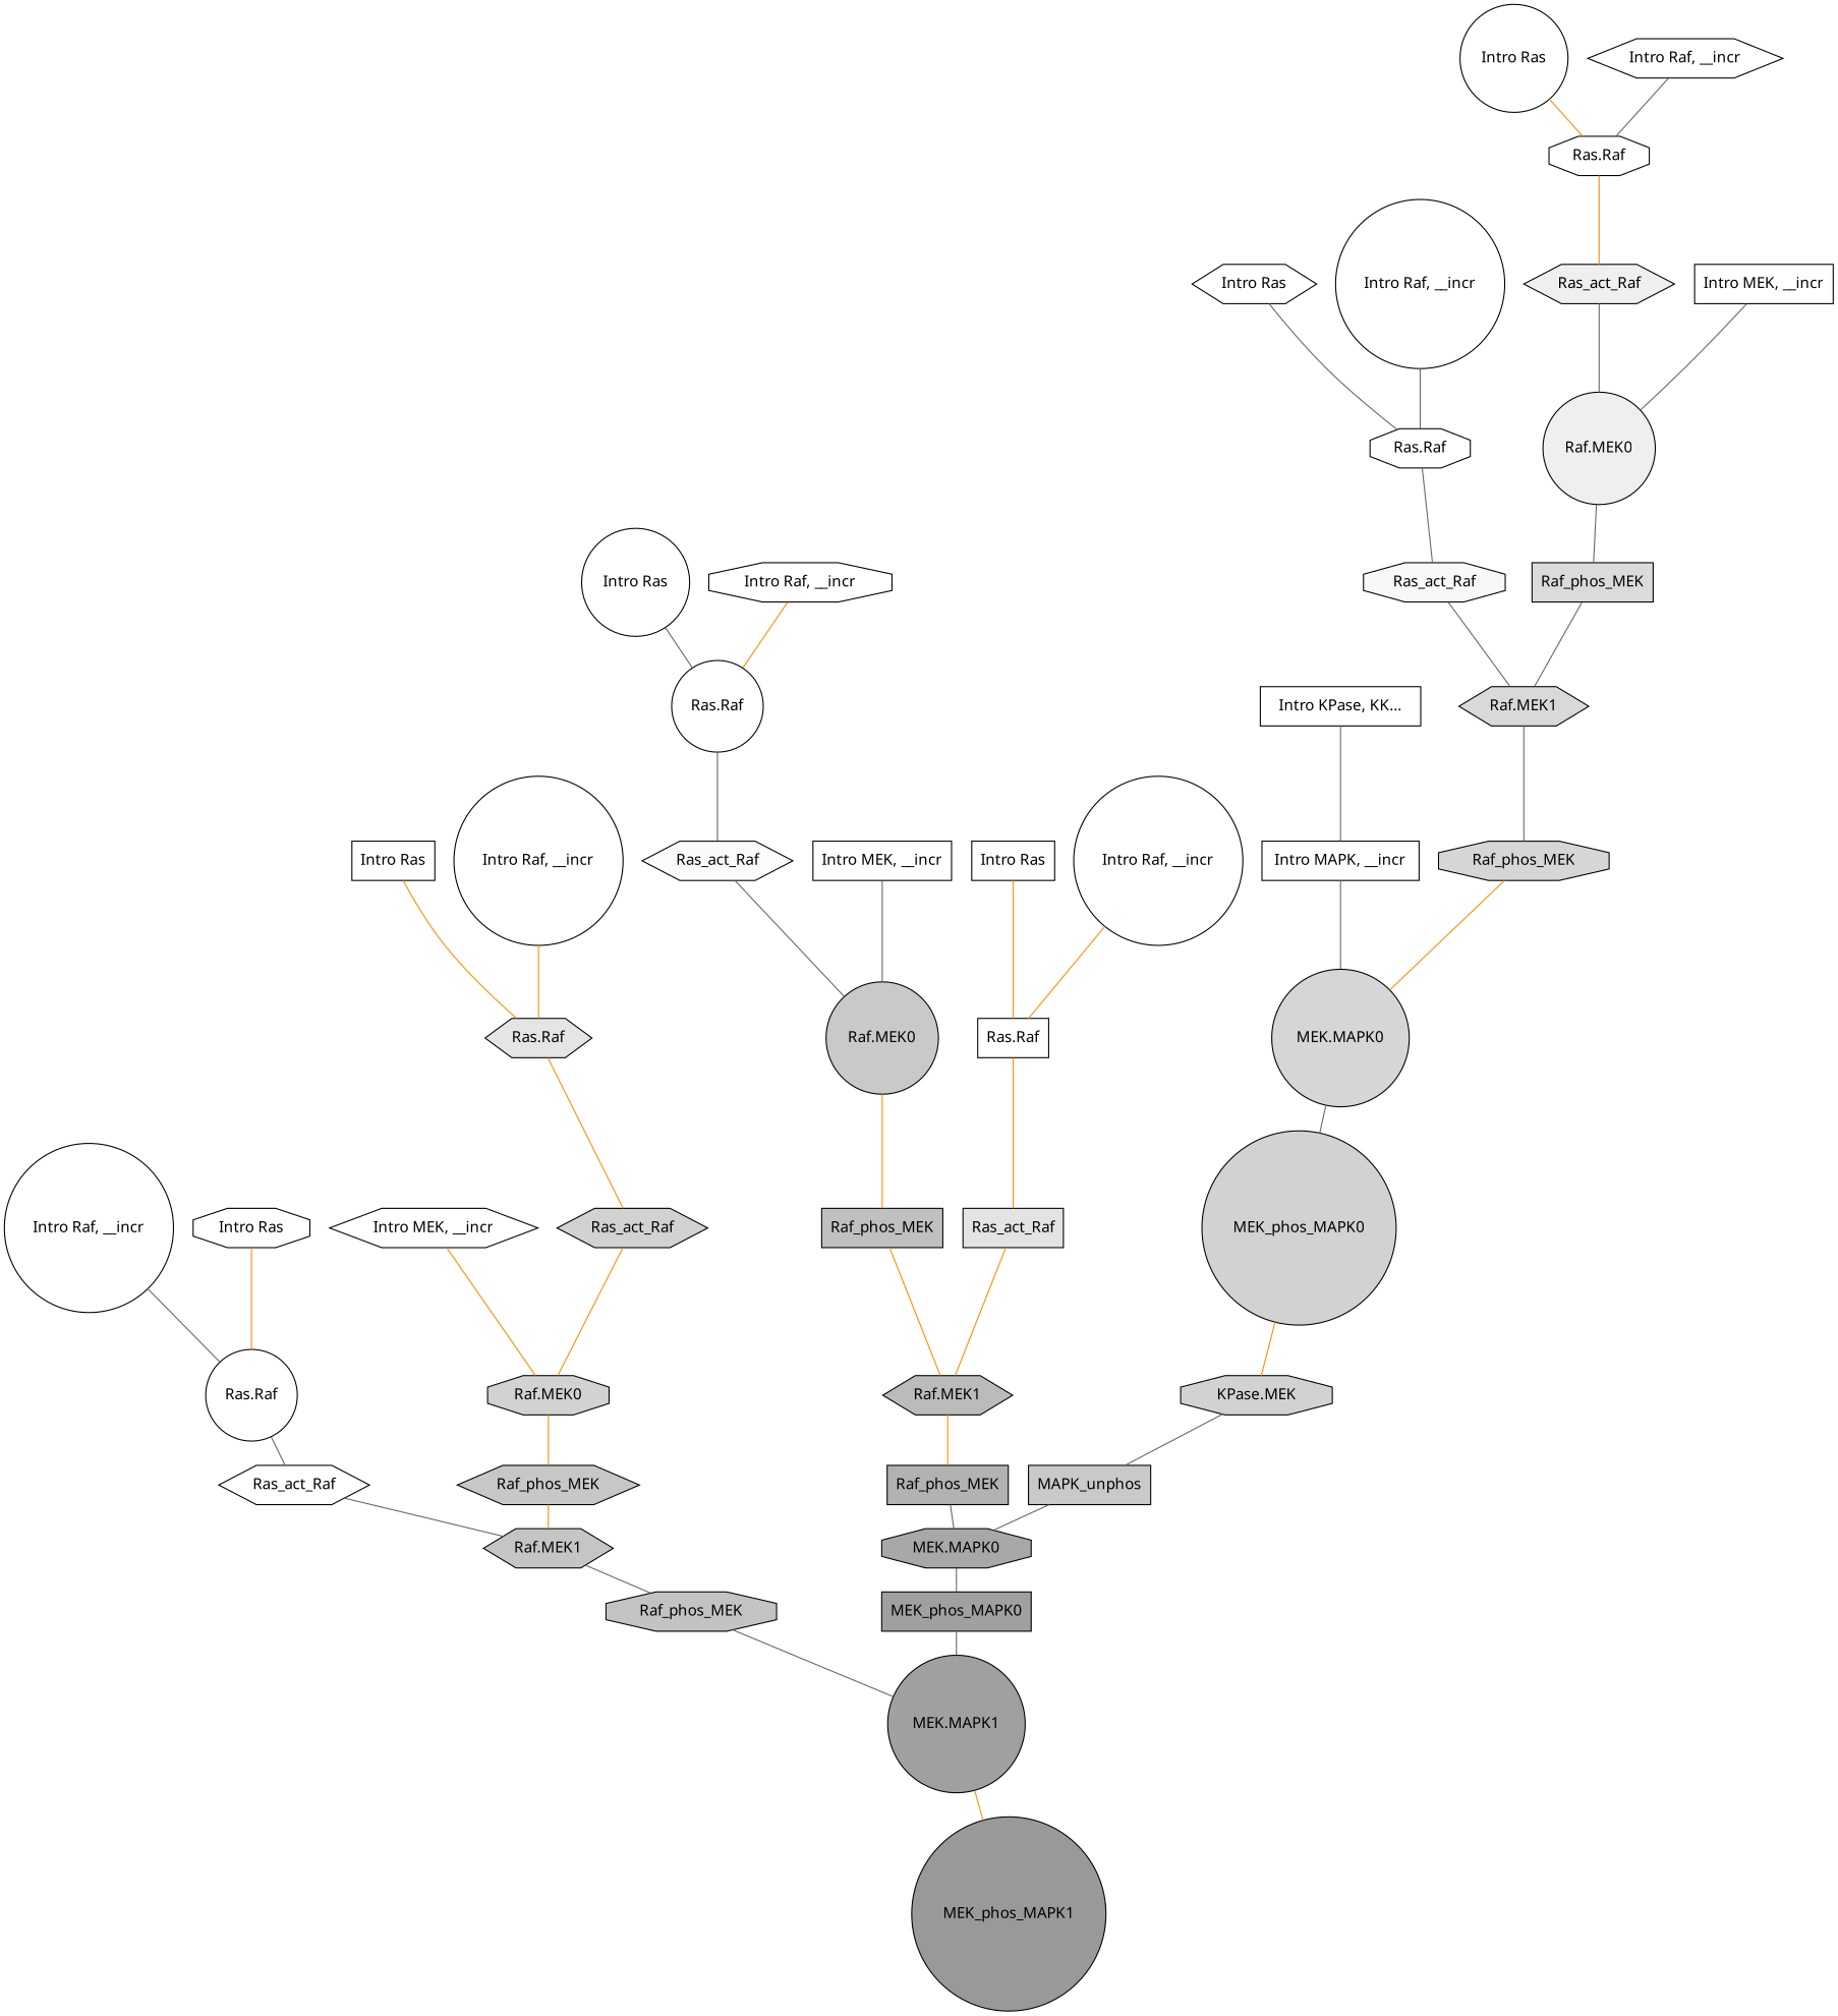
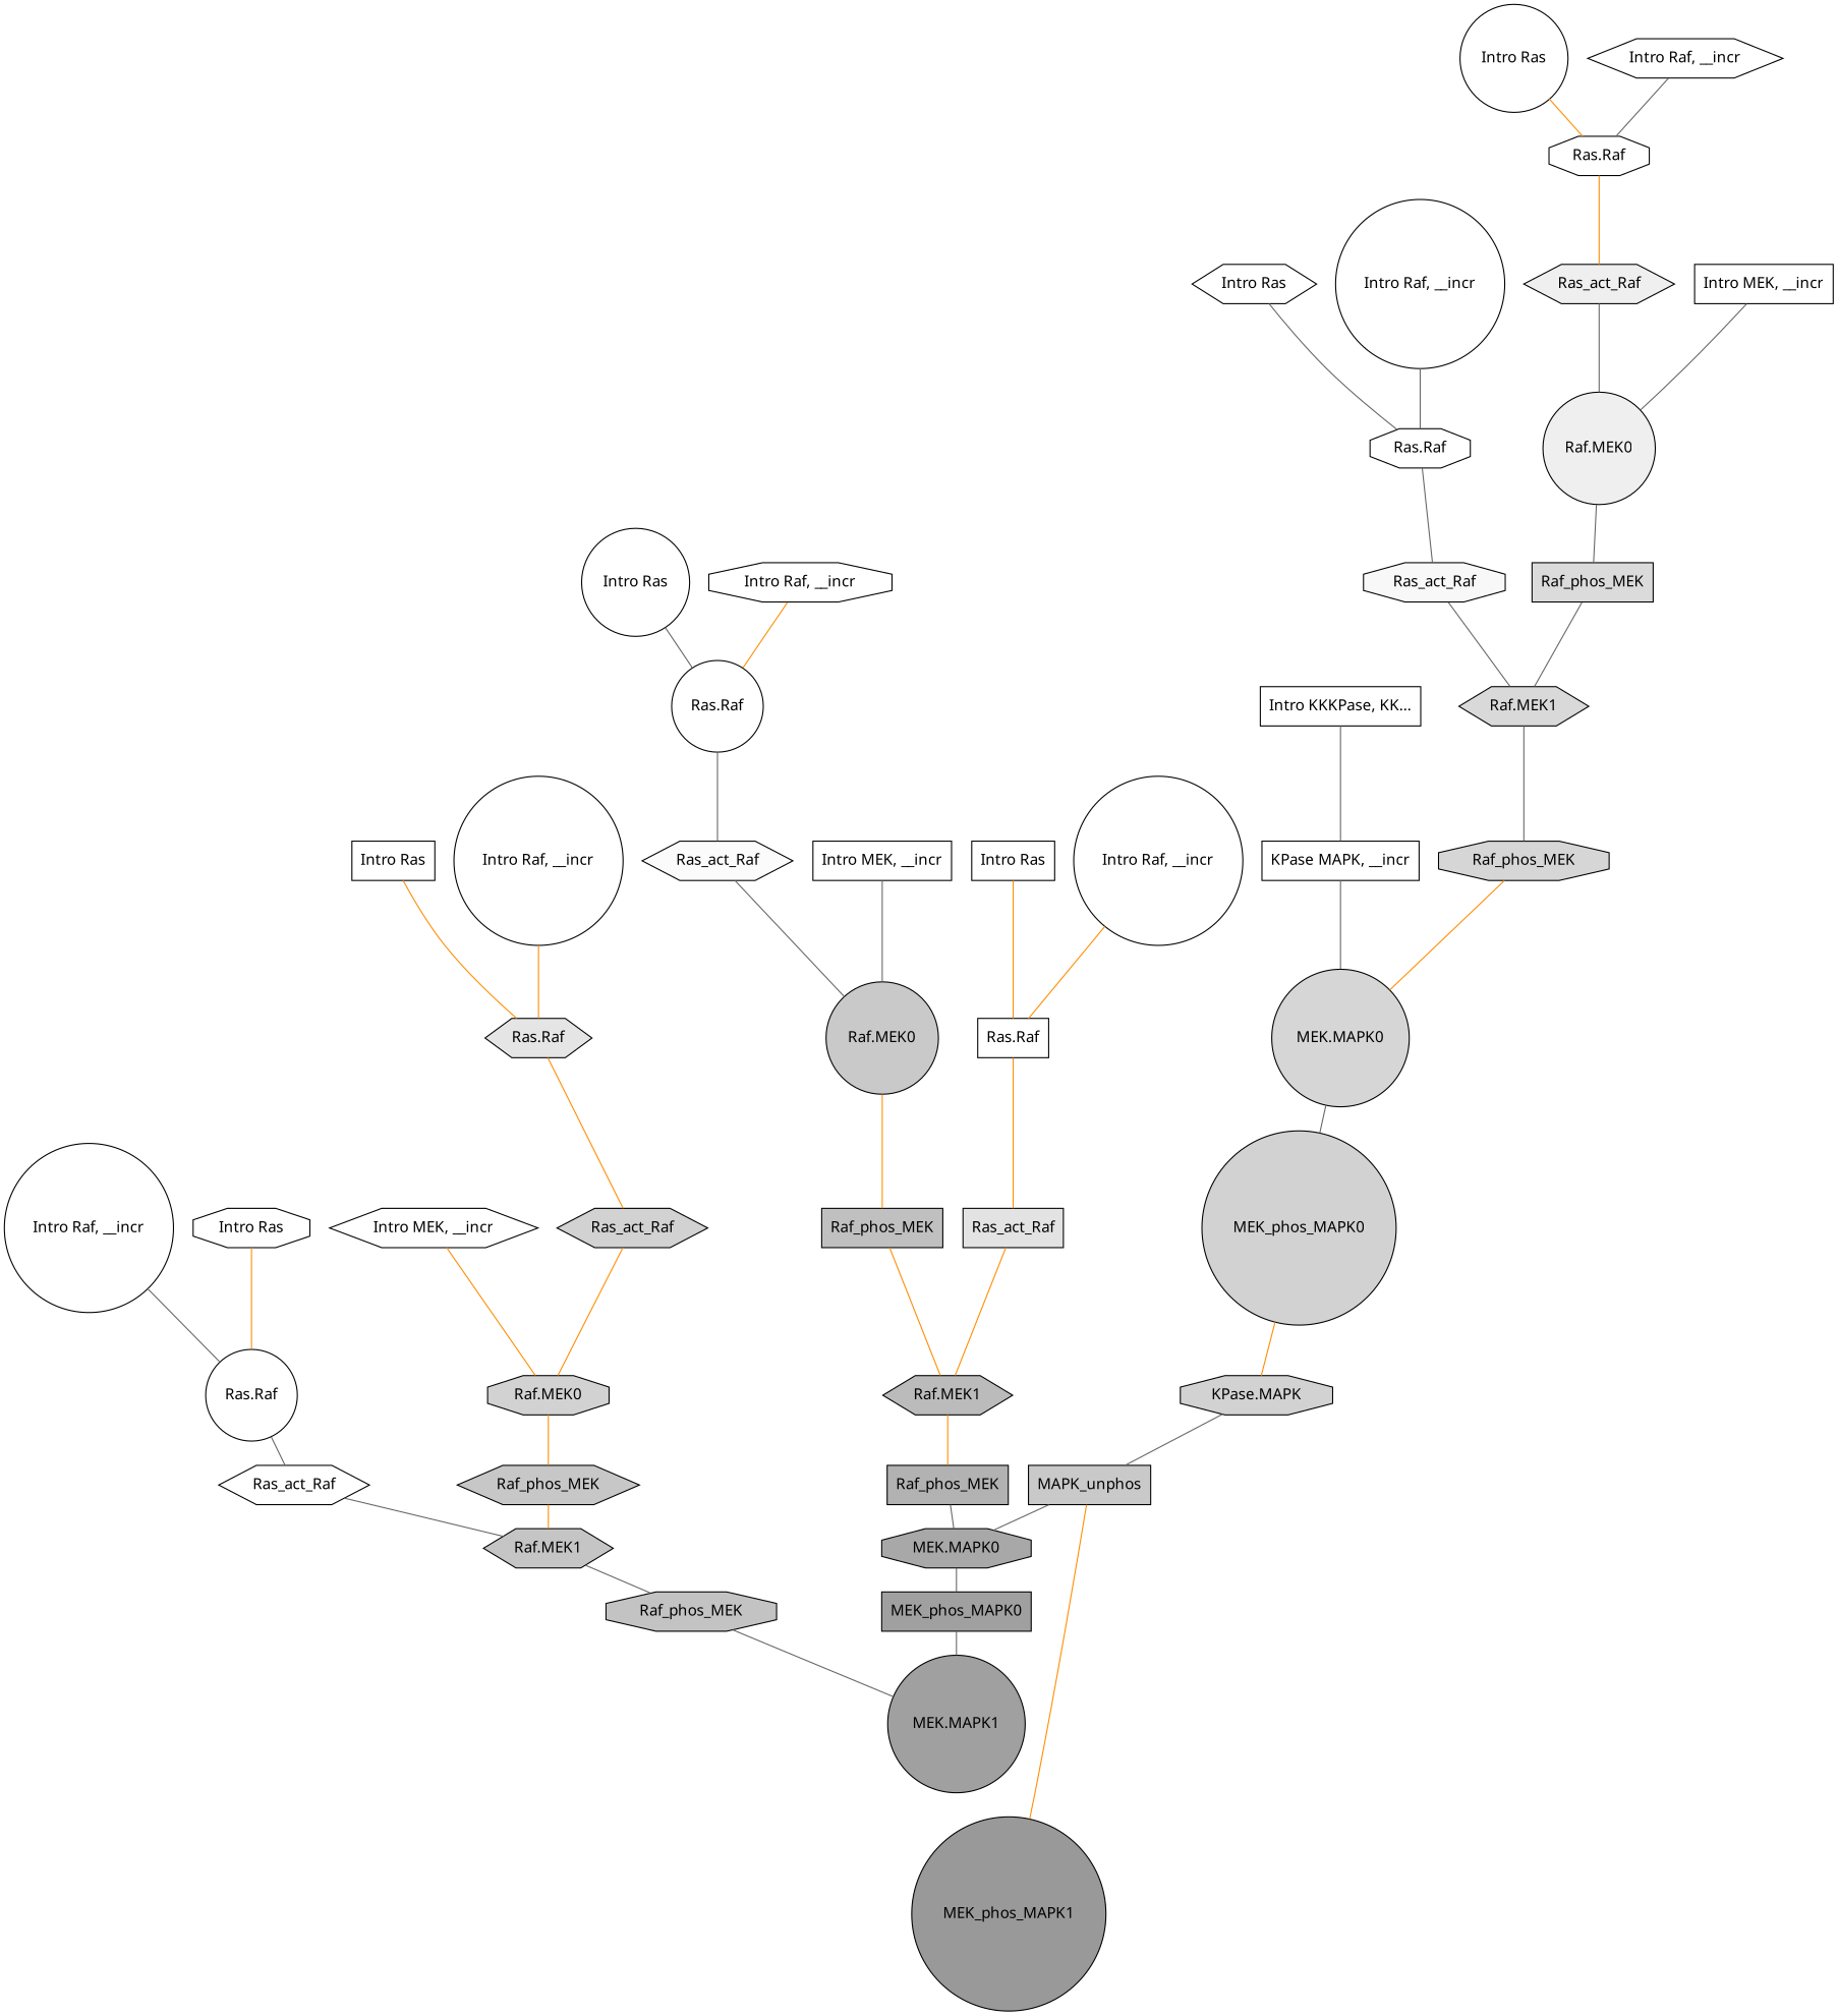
  digraph {
    rankdir=TB
    ranksep=0.30
    node [fillcolor="0.000 0.000 1.000" fontname="CMU Serif" shape=circle style=filled]
    edge [color=gray40 dir=none fontname="CMU Serif"]
    n1 [label="Intro Ras"]
    n2 [label="Ras.Raf"]
    n3 [fillcolor="0.000 0.000 0.981" label=Ras_act_Raf shape=hexagon]
    n4 [label="Intro Ras"]
    n5 [label="Ras.Raf" shape=octagon]
    n6 [fillcolor="0.000 0.000 0.937" label=Ras_act_Raf shape=hexagon]
    n7 [label="Intro Ras" shape=octagon]
    n8 [label="Ras.Raf"]
    n9 [label=Ras_act_Raf shape=hexagon]
    n10 [label="Intro Ras" shape=box]
    n11 [fillcolor="0.000 0.000 0.895" label="Ras.Raf" shape=hexagon]
    n12 [fillcolor="0.000 0.000 0.821" label=Ras_act_Raf shape=hexagon]
    n13 [label="Intro Ras" shape=box]
    n14 [label="Ras.Raf" shape=box]
    n15 [fillcolor="0.000 0.000 0.890" label=Ras_act_Raf shape=box]
    n16 [label="Intro Ras" shape=hexagon]
    n17 [label="Ras.Raf" shape=octagon]
    n18 [fillcolor="0.000 0.000 0.971" label=Ras_act_Raf shape=octagon]
    n19 [label="Intro Raf, __incr" shape=hexagon]
    n20 [label="Intro Raf, __incr"]
    n21 [label="Intro Raf, __incr" shape=octagon]
    n22 [label="Intro Raf, __incr"]
    n23 [label="Intro Raf, __incr"]
    n24 [label="Intro Raf, __incr"]
    n25 [label="Intro MEK, __incr" shape=box]
    n26 [fillcolor="0.000 0.000 0.937" label="Raf.MEK0"]
    n27 [fillcolor="0.000 0.000 0.859" label=Raf_phos_MEK shape=box]
    n28 [label="Intro MEK, __incr" shape=hexagon]
    n29 [fillcolor="0.000 0.000 0.821" label="Raf.MEK0" shape=octagon]
    n30 [fillcolor="0.000 0.000 0.778" label=Raf_phos_MEK shape=hexagon]
    n31 [label="Intro MEK, __incr" shape=box]
    n32 [fillcolor="0.000 0.000 0.789" label="Raf.MEK0"]
    n33 [fillcolor="0.000 0.000 0.753" label=Raf_phos_MEK shape=box]
-   n34 [label="Intro MAPK, __incr" shape=box]
+   n34 [label="KPase MAPK, __incr" shape=box]
    n35 [fillcolor="0.000 0.000 0.838" label="MEK.MAPK0"]
    n36 [fillcolor="0.000 0.000 0.823" label=MEK_phos_MAPK0]
-   n37 [label="Intro KPase, KK..." shape=box]
-   n38 [fillcolor="0.000 0.000 0.823" label="KPase.MEK" shape=octagon]
+   n37 [label="Intro KKKPase, KK..." shape=box]
+   n38 [fillcolor="0.000 0.000 0.823" label="KPase.MAPK" shape=octagon]
    n39 [fillcolor="0.000 0.000 0.786" label=MAPK_unphos shape=box]
    n40 [fillcolor="0.000 0.000 0.731" label="Raf.MEK1" shape=hexagon]
    n41 [fillcolor="0.000 0.000 0.850" label="Raf.MEK1" shape=hexagon]
    n42 [fillcolor="0.000 0.000 0.771" label="Raf.MEK1" shape=hexagon]
    n43 [fillcolor="0.000 0.000 0.764" label=Raf_phos_MEK shape=octagon]
    n44 [fillcolor="0.000 0.000 0.838" label=Raf_phos_MEK shape=octagon]
    n45 [fillcolor="0.000 0.000 0.696" label=Raf_phos_MEK shape=box]
    n46 [fillcolor="0.000 0.000 0.659" label="MEK.MAPK0" shape=octagon]
    n47 [fillcolor="0.000 0.000 0.626" label=MEK_phos_MAPK0 shape=box]
    n48 [fillcolor="0.000 0.000 0.626" label="MEK.MAPK1"]
    n49 [fillcolor="0.000 0.000 0.600" label=MEK_phos_MAPK1]
    n1 -> n2
    n2 -> n3
    n3 -> n32
    n4 -> n5 [color=darkorange]
    n5 -> n6 [color=darkorange]
    n6 -> n26
    n7 -> n8 [color=darkorange]
    n8 -> n9
    n9 -> n42
    n10 -> n11 [color=darkorange]
    n11 -> n12 [color=darkorange]
    n12 -> n29 [color=darkorange]
    n13 -> n14 [color=darkorange]
    n14 -> n15 [color=darkorange]
    n15 -> n40 [color=darkorange]
    n16 -> n17
    n17 -> n18
    n18 -> n41
    n19 -> n5
    n20 -> n17
    n21 -> n2 [color=darkorange]
    n22 -> n14 [color=darkorange]
    n23 -> n11 [color=darkorange]
    n24 -> n8
    n25 -> n26
    n26 -> n27
    n27 -> n41
    n28 -> n29 [color=darkorange]
    n29 -> n30 [color=darkorange]
    n30 -> n42 [color=darkorange]
    n31 -> n32
    n32 -> n33 [color=darkorange]
    n33 -> n40 [color=darkorange]
    n34 -> n35
    n35 -> n36
    n36 -> n38 [color=darkorange]
    n37 -> n34
    n38 -> n39
    n39 -> n46
    n40 -> n45 [color=darkorange]
    n41 -> n44
    n42 -> n43
    n43 -> n48
    n44 -> n35 [color=darkorange]
    n45 -> n46
    n46 -> n47
    n47 -> n48
-   n48 -> n49 [color=darkorange]
+   n39 -> n49 [color=darkorange]
  }
